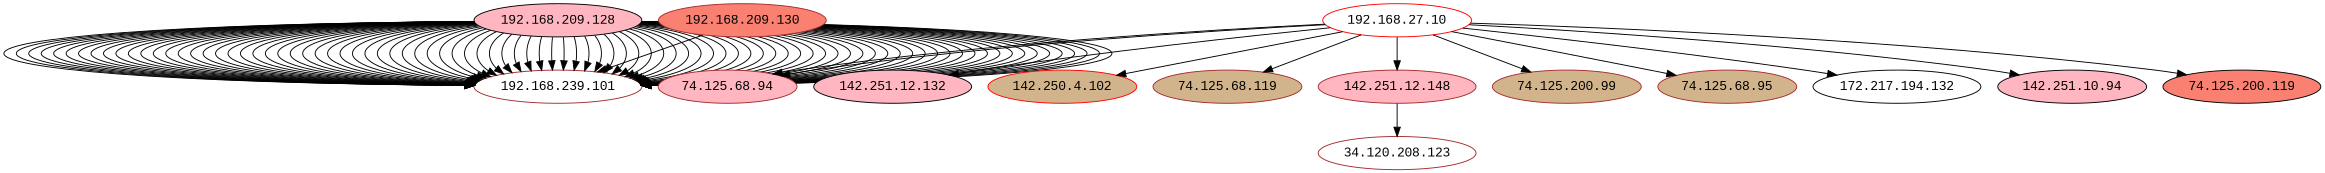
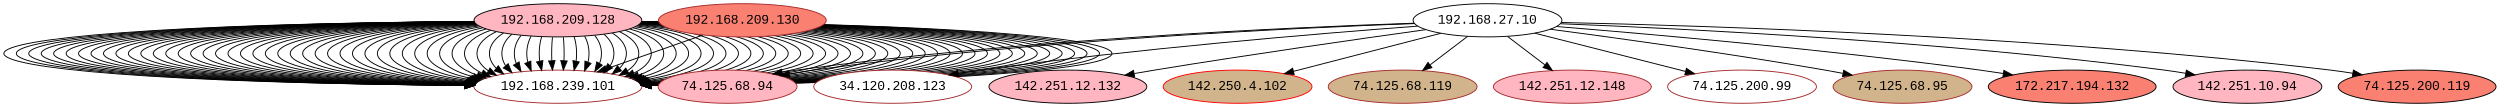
  digraph {
    fontname="Liberation Mono"
    node [activity_score=0.10 color=brown degree=1 fillcolor=lightpink fontname="Liberation Mono" in_degree=1 out_degree=0 style=filled total_connections=1]
    edge [conn_state_other=0.00 conn_state_partial=0.00 conn_state_rejected_reset=0.00 conn_state_successful=1.00 conn_state_suspicious=0.00 dst_port_type=0.00 fontname="Liberation Mono" history_length=0.80 local_orig=1.00 local_resp=1.00 orig_bytes=0.00 orig_ip_bytes=0.52 orig_pkts=0.17 protocol_ICMP=0.00 protocol_TCP=1.00 protocol_UDP=0.00 protocol_UNKNOWN=0.00 resp_bytes=0.00 resp_ip_bytes=0.44 resp_pkts=0.13 service_DNS=0.00 service_FTP=0.00 service_HTTP=0.00 service_SSH=0.00 service_UNKNOWN=1.00 src_port_type=1.00 timestamp_cos=-0.73 timestamp_sin=0.68]
    "192.168.209.128" [activity_score=1.00 color=black degree=3067 in_degree=14 out_degree=3053 total_connections=3067]
    "192.168.239.101" [activity_score=1.00 degree=3100 fillcolor=white in_degree=3074 out_degree=26 total_connections=3100]
-   "192.168.27.10" [activity_score=1.00 color=red degree=207 fillcolor=white in_degree=0 out_degree=207 total_connections=207]
+   "192.168.27.10" [activity_score=1.00 color=black degree=207 fillcolor=white in_degree=0 out_degree=207 total_connections=207]
    "74.125.68.94" [activity_score=0.69 degree=11 in_degree=11 total_connections=11]
    "34.120.208.123" [activity_score=0.41 degree=5 fillcolor=white in_degree=5 total_connections=5]
    "142.251.12.132" [color=black]
    "142.250.4.102" [activity_score=0.27 color=red degree=3 fillcolor=tan in_degree=3 total_connections=3]
    "74.125.68.119" [fillcolor=tan]
    "142.251.12.148"
-   "74.125.200.99" [activity_score=0.34 degree=4 fillcolor=tan in_degree=4 total_connections=4]
+   "74.125.200.99" [activity_score=0.34 degree=4 fillcolor=white in_degree=4 total_connections=4]
    "74.125.68.95" [activity_score=0.27 degree=3 fillcolor=tan in_degree=3 total_connections=3]
-   "172.217.194.132" [activity_score=0.47 color=black degree=6 fillcolor=white in_degree=6 total_connections=6]
+   "172.217.194.132" [activity_score=0.47 color=black degree=6 fillcolor=salmon in_degree=6 total_connections=6]
    "142.251.10.94" [color=black]
    "74.125.200.119" [activity_score=0.19 color=black degree=2 fillcolor=salmon in_degree=2 total_connections=2]
    "192.168.209.130" [activity_score=0.75 degree=13 fillcolor=salmon in_degree=0 out_degree=13 total_connections=13]
    "192.168.209.128" -> "192.168.239.101" [conn_state_rejected_reset=1.00 conn_state_successful=0.00 history_length=0.30 orig_ip_bytes=0.33 orig_pkts=0.08 resp_ip_bytes=0.30 resp_pkts=0.05]
    "192.168.209.128" -> "192.168.239.101" [conn_state_rejected_reset=1.00 conn_state_successful=0.00 history_length=0.30 orig_ip_bytes=0.33 orig_pkts=0.08 resp_ip_bytes=0.30 resp_pkts=0.05]
    "192.168.209.128" -> "192.168.239.101" [conn_state_rejected_reset=1.00 conn_state_successful=0.00 history_length=0.30 orig_ip_bytes=0.33 orig_pkts=0.08 resp_ip_bytes=0.30 resp_pkts=0.05]
    "192.168.209.128" -> "192.168.239.101" [conn_state_rejected_reset=1.00 conn_state_successful=0.00 history_length=0.30 orig_ip_bytes=0.33 orig_pkts=0.08 resp_ip_bytes=0.30 resp_pkts=0.05]
    "192.168.209.128" -> "192.168.239.101" [conn_state_rejected_reset=1.00 conn_state_successful=0.00 history_length=0.30 orig_ip_bytes=0.33 orig_pkts=0.08 resp_ip_bytes=0.30 resp_pkts=0.05]
    "192.168.209.128" -> "192.168.239.101" [conn_state_rejected_reset=1.00 conn_state_successful=0.00 history_length=0.30 orig_ip_bytes=0.33 orig_pkts=0.08 resp_ip_bytes=0.29 resp_pkts=0.05]
    "192.168.209.128" -> "192.168.239.101" [conn_state_rejected_reset=1.00 conn_state_successful=0.00 history_length=0.30 orig_ip_bytes=0.33 orig_pkts=0.08 resp_ip_bytes=0.29 resp_pkts=0.05]
    "192.168.209.128" -> "192.168.239.101" [conn_state_rejected_reset=1.00 conn_state_successful=0.00 history_length=0.20 orig_ip_bytes=0.30 orig_pkts=0.05 resp_ip_bytes=0.27 resp_pkts=0.05]
    "192.168.209.128" -> "192.168.239.101" [conn_state_rejected_reset=1.00 conn_state_successful=0.00 history_length=0.30 orig_ip_bytes=0.33 orig_pkts=0.08 resp_ip_bytes=0.30 resp_pkts=0.05]
    "192.168.209.128" -> "192.168.239.101" [conn_state_rejected_reset=1.00 conn_state_successful=0.00 history_length=0.30 orig_ip_bytes=0.33 orig_pkts=0.08 resp_ip_bytes=0.30 resp_pkts=0.05]
    "192.168.209.128" -> "192.168.239.101" [conn_state_rejected_reset=1.00 conn_state_successful=0.00 history_length=0.30 orig_ip_bytes=0.33 orig_pkts=0.08 resp_ip_bytes=0.30 resp_pkts=0.05]
    "192.168.209.128" -> "192.168.239.101" [conn_state_rejected_reset=1.00 conn_state_successful=0.00 history_length=0.30 orig_ip_bytes=0.33 orig_pkts=0.08 resp_ip_bytes=0.30 resp_pkts=0.05]
    "192.168.209.128" -> "192.168.239.101" [conn_state_rejected_reset=1.00 conn_state_successful=0.00 history_length=0.30 orig_ip_bytes=0.33 orig_pkts=0.08 resp_ip_bytes=0.30 resp_pkts=0.05]
    "192.168.209.128" -> "192.168.239.101" [conn_state_rejected_reset=1.00 conn_state_successful=0.00 history_length=0.30 orig_ip_bytes=0.33 orig_pkts=0.08 resp_ip_bytes=0.29 resp_pkts=0.05]
    "192.168.209.128" -> "192.168.239.101" [conn_state_rejected_reset=1.00 conn_state_successful=0.00 history_length=0.30 orig_ip_bytes=0.33 orig_pkts=0.08 resp_ip_bytes=0.29 resp_pkts=0.05]
    "192.168.209.128" -> "192.168.239.101" [conn_state_rejected_reset=1.00 conn_state_successful=0.00 history_length=0.20 orig_ip_bytes=0.30 orig_pkts=0.05 resp_ip_bytes=0.27 resp_pkts=0.05]
    "192.168.209.128" -> "192.168.239.101" [orig_bytes=0.36 orig_ip_bytes=0.48 orig_pkts=0.18 resp_bytes=0.67 resp_ip_bytes=0.68 resp_pkts=0.18 service_HTTP=1.00 service_UNKNOWN=0.00]
    "192.168.209.128" -> "192.168.239.101" [orig_bytes=0.48 resp_bytes=0.57 resp_ip_bytes=0.59 resp_pkts=0.19 src_port_type=0.50]
    "192.168.209.128" -> "192.168.239.101" [orig_bytes=0.49 resp_bytes=0.57 resp_ip_bytes=0.59 resp_pkts=0.19 src_port_type=0.50]
    "192.168.209.128" -> "192.168.239.101" [orig_bytes=0.47 orig_ip_bytes=0.50 orig_pkts=0.14 resp_bytes=0.44 resp_ip_bytes=0.48 service_HTTP=1.00 service_UNKNOWN=0.00]
    "192.168.209.128" -> "192.168.239.101" [orig_bytes=0.48 orig_pkts=0.18 resp_bytes=0.69 resp_ip_bytes=0.69 resp_pkts=0.21 src_port_type=0.50]
    "192.168.209.128" -> "192.168.239.101" [orig_bytes=0.48 resp_bytes=0.57 resp_ip_bytes=0.59 resp_pkts=0.18 src_port_type=0.50]
    "192.168.209.128" -> "192.168.239.101" [orig_bytes=0.49 resp_bytes=0.57 resp_ip_bytes=0.59 resp_pkts=0.19 src_port_type=0.50]
    "192.168.209.128" -> "192.168.239.101" [orig_bytes=0.48 resp_bytes=0.57 resp_ip_bytes=0.59 resp_pkts=0.19 src_port_type=0.50]
    "192.168.209.128" -> "192.168.239.101" [orig_bytes=0.52 orig_ip_bytes=0.54 orig_pkts=0.18 resp_bytes=0.57 resp_ip_bytes=0.59 resp_pkts=0.19 src_port_type=0.50]
    "192.168.209.128" -> "192.168.239.101" [conn_state_rejected_reset=1.00 conn_state_successful=0.00 orig_bytes=0.21 orig_ip_bytes=0.46 orig_pkts=0.18 resp_bytes=0.67 resp_ip_bytes=0.68 resp_pkts=0.18 service_HTTP=1.00 service_UNKNOWN=0.00]
    "192.168.209.128" -> "192.168.239.101" [orig_bytes=0.39 orig_ip_bytes=0.45 orig_pkts=0.13 resp_bytes=0.38 service_HTTP=1.00 service_UNKNOWN=0.00]
    "192.168.209.128" -> "192.168.239.101" [orig_bytes=0.37 orig_ip_bytes=0.44 orig_pkts=0.13 resp_bytes=0.45 resp_ip_bytes=0.48 service_HTTP=1.00 service_UNKNOWN=0.00]
    "192.168.209.128" -> "192.168.239.101" [history_length=0.90 orig_bytes=0.22 orig_ip_bytes=0.42 orig_pkts=0.14 resp_bytes=0.31 resp_pkts=0.15]
    "192.168.209.128" -> "192.168.239.101" [orig_bytes=0.38 orig_ip_bytes=0.44 orig_pkts=0.13 resp_bytes=0.44 resp_ip_bytes=0.48 service_HTTP=1.00 service_UNKNOWN=0.00]
    "192.168.209.128" -> "192.168.239.101" [orig_bytes=0.37 orig_ip_bytes=0.44 orig_pkts=0.13 resp_bytes=0.38 service_HTTP=1.00 service_UNKNOWN=0.00]
    "192.168.209.128" -> "192.168.239.101" [orig_bytes=0.37 orig_ip_bytes=0.44 orig_pkts=0.13 resp_bytes=0.45 resp_ip_bytes=0.48 service_HTTP=1.00 service_UNKNOWN=0.00]
    "192.168.209.128" -> "192.168.239.101" [orig_bytes=0.50 orig_ip_bytes=0.54 orig_pkts=0.19 resp_bytes=0.69 resp_ip_bytes=0.69 resp_pkts=0.22 src_port_type=0.50]
    "192.168.209.128" -> "192.168.239.101" [conn_state_rejected_reset=1.00 conn_state_successful=0.00 history_length=0.70 orig_bytes=0.47 orig_ip_bytes=0.50 orig_pkts=0.16 resp_bytes=0.55 resp_ip_bytes=0.56 resp_pkts=0.15 src_port_type=0.50]
    "192.168.209.128" -> "192.168.239.101" [history_length=0.90 orig_bytes=0.24 orig_ip_bytes=0.43 orig_pkts=0.14 resp_bytes=0.31 resp_pkts=0.15]
    "192.168.209.128" -> "192.168.239.101" [orig_bytes=0.42 orig_ip_bytes=0.49 orig_pkts=0.18 resp_bytes=0.67 resp_ip_bytes=0.68 resp_pkts=0.19 service_HTTP=1.00 service_UNKNOWN=0.00]
    "192.168.209.128" -> "192.168.239.101" [orig_bytes=0.29 orig_ip_bytes=0.42 orig_pkts=0.13 resp_bytes=0.15 resp_ip_bytes=0.41 src_port_type=0.50]
    "192.168.209.128" -> "192.168.239.101" [orig_bytes=0.37 orig_ip_bytes=0.45 orig_pkts=0.14 resp_bytes=0.44 resp_ip_bytes=0.48 service_HTTP=1.00 service_UNKNOWN=0.00]
    "192.168.209.128" -> "192.168.239.101" [orig_bytes=0.48 resp_bytes=0.57 resp_ip_bytes=0.59 resp_pkts=0.19 src_port_type=0.50]
    "192.168.209.128" -> "192.168.239.101" [history_length=0.90 orig_bytes=0.48 resp_bytes=0.56 resp_ip_bytes=0.58 resp_pkts=0.19 src_port_type=0.50]
    "192.168.209.128" -> "192.168.239.101" [orig_bytes=0.39 orig_ip_bytes=0.45 orig_pkts=0.14 resp_bytes=0.38 service_HTTP=1.00 service_UNKNOWN=0.00]
    "192.168.209.128" -> "192.168.239.101" [history_length=0.90 orig_bytes=0.48 resp_bytes=0.57 resp_ip_bytes=0.59 resp_pkts=0.19 src_port_type=0.50]
    "192.168.209.128" -> "192.168.239.101" [orig_bytes=0.37 orig_ip_bytes=0.45 orig_pkts=0.14 resp_bytes=0.44 resp_ip_bytes=0.48 service_HTTP=1.00 service_UNKNOWN=0.00]
    "192.168.209.128" -> "192.168.239.101" [history_length=0.90 orig_bytes=0.48 resp_bytes=0.56 resp_ip_bytes=0.58 resp_pkts=0.19 src_port_type=0.50]
    "192.168.209.128" -> "192.168.239.101" [orig_bytes=0.37 orig_ip_bytes=0.45 orig_pkts=0.14 resp_bytes=0.44 resp_ip_bytes=0.48 service_HTTP=1.00 service_UNKNOWN=0.00]
    "192.168.209.128" -> "192.168.239.101" [orig_bytes=0.38 orig_ip_bytes=0.45 orig_pkts=0.14 resp_bytes=0.45 resp_ip_bytes=0.48 service_HTTP=1.00 service_UNKNOWN=0.00]
    "192.168.209.128" -> "192.168.239.101" [orig_bytes=0.37 orig_ip_bytes=0.45 orig_pkts=0.14 resp_bytes=0.38 service_HTTP=1.00 service_UNKNOWN=0.00]
    "192.168.209.128" -> "192.168.239.101" [history_length=0.90 orig_bytes=0.49 resp_bytes=0.56 resp_ip_bytes=0.58 resp_pkts=0.19 src_port_type=0.50]
    "192.168.209.128" -> "192.168.239.101" [orig_bytes=0.37 orig_ip_bytes=0.44 orig_pkts=0.13 resp_bytes=0.44 resp_ip_bytes=0.48 service_HTTP=1.00 service_UNKNOWN=0.00]
    "192.168.209.128" -> "192.168.239.101" [orig_bytes=0.37 orig_ip_bytes=0.44 orig_pkts=0.13 resp_bytes=0.44 resp_ip_bytes=0.48 service_HTTP=1.00 service_UNKNOWN=0.00]
    "192.168.209.128" -> "192.168.239.101" [history_length=0.90 orig_bytes=0.48 orig_pkts=0.18 resp_bytes=0.57 resp_ip_bytes=0.59 resp_pkts=0.19 src_port_type=0.50]
    "192.168.209.128" -> "192.168.239.101" [orig_bytes=0.49 resp_bytes=0.57 resp_ip_bytes=0.59 resp_pkts=0.18 src_port_type=0.50]
    "192.168.209.128" -> "192.168.239.101" [orig_bytes=0.39 orig_ip_bytes=0.45 orig_pkts=0.13 resp_bytes=0.38 service_HTTP=1.00 service_UNKNOWN=0.00]
    "192.168.209.128" -> "192.168.239.101" [conn_state_rejected_reset=1.00 conn_state_successful=0.00 orig_bytes=0.48 resp_bytes=0.57 resp_ip_bytes=0.58 resp_pkts=0.18 src_port_type=0.50]
    "192.168.209.128" -> "192.168.239.101" [orig_bytes=0.37 orig_ip_bytes=0.44 orig_pkts=0.13 resp_bytes=0.45 resp_ip_bytes=0.48 service_HTTP=1.00 service_UNKNOWN=0.00]
    "192.168.209.128" -> "192.168.239.101" [orig_bytes=0.49 resp_bytes=0.56 resp_ip_bytes=0.58 resp_pkts=0.18 src_port_type=0.50]
    "192.168.209.128" -> "192.168.239.101" [orig_bytes=0.48 resp_bytes=0.57 resp_ip_bytes=0.59 resp_pkts=0.19 src_port_type=0.50]
    "192.168.209.128" -> "192.168.239.101" [orig_bytes=0.49 resp_bytes=0.56 resp_ip_bytes=0.58 resp_pkts=0.19 src_port_type=0.50]
    "192.168.209.128" -> "192.168.239.101" [orig_bytes=0.46 orig_ip_bytes=0.49 orig_pkts=0.15 resp_bytes=0.51 resp_ip_bytes=0.53 resp_pkts=0.15]
    "192.168.209.128" -> "192.168.239.101" [orig_bytes=0.36 orig_ip_bytes=0.48 orig_pkts=0.18 resp_bytes=0.67 resp_ip_bytes=0.68 resp_pkts=0.19 service_HTTP=1.00 service_UNKNOWN=0.00]
    "192.168.209.128" -> "192.168.239.101" [orig_bytes=0.39 orig_ip_bytes=0.45 orig_pkts=0.13 resp_bytes=0.38 service_HTTP=1.00 service_UNKNOWN=0.00]
    "192.168.209.128" -> "192.168.239.101" [orig_bytes=0.49 resp_bytes=0.56 resp_ip_bytes=0.58 resp_pkts=0.19 src_port_type=0.50]
    "192.168.209.128" -> "192.168.239.101" [orig_bytes=0.53 orig_ip_bytes=0.55 orig_pkts=0.18 resp_bytes=0.69 resp_ip_bytes=0.69 resp_pkts=0.21 src_port_type=0.50]
    "192.168.209.128" -> "192.168.239.101" [orig_bytes=0.39 orig_ip_bytes=0.45 orig_pkts=0.13 resp_bytes=0.38 service_HTTP=1.00 service_UNKNOWN=0.00]
    "192.168.209.128" -> "192.168.239.101" [orig_bytes=0.49 resp_bytes=0.56 resp_ip_bytes=0.58 resp_pkts=0.18 src_port_type=0.50]
    "192.168.209.128" -> "192.168.239.101" [orig_bytes=0.48 orig_pkts=0.16 resp_bytes=0.56 resp_ip_bytes=0.57 resp_pkts=0.16 service_SSH=1.00 service_UNKNOWN=0.00]
    "192.168.209.128" -> "192.168.239.101" [orig_bytes=0.48 orig_pkts=0.18 resp_bytes=0.69 resp_ip_bytes=0.69 resp_pkts=0.22 src_port_type=0.50]
    "192.168.209.128" -> "192.168.239.101" [orig_bytes=0.39 orig_ip_bytes=0.45 orig_pkts=0.13 resp_bytes=0.38 service_HTTP=1.00 service_UNKNOWN=0.00]
    "192.168.209.128" -> "192.168.239.101" [orig_bytes=0.49 resp_bytes=0.56 resp_ip_bytes=0.58 resp_pkts=0.19 src_port_type=0.50]
    "192.168.209.128" -> "192.168.239.101" [orig_bytes=0.39 orig_ip_bytes=0.45 orig_pkts=0.13 resp_bytes=0.38 service_HTTP=1.00 service_UNKNOWN=0.00]
    "192.168.209.128" -> "192.168.239.101" [orig_bytes=0.49 resp_bytes=0.56 resp_ip_bytes=0.58 resp_pkts=0.18 src_port_type=0.50]
    "192.168.209.128" -> "192.168.239.101" [orig_bytes=0.39 orig_ip_bytes=0.45 orig_pkts=0.13 resp_bytes=0.38 service_HTTP=1.00 service_UNKNOWN=0.00]
    "192.168.209.128" -> "192.168.239.101" [orig_bytes=0.49 orig_pkts=0.16 resp_bytes=0.54 resp_ip_bytes=0.55 resp_pkts=0.16 service_SSH=1.00 service_UNKNOWN=0.00]
    "192.168.209.128" -> "192.168.239.101" [orig_bytes=0.49 resp_bytes=0.56 resp_ip_bytes=0.58 resp_pkts=0.18 src_port_type=0.50]
    "192.168.209.128" -> "192.168.239.101" [orig_bytes=0.39 orig_ip_bytes=0.45 orig_pkts=0.13 resp_bytes=0.38 service_HTTP=1.00 service_UNKNOWN=0.00]
    "192.168.209.128" -> "192.168.239.101" [orig_bytes=0.49 resp_bytes=0.56 resp_ip_bytes=0.58 resp_pkts=0.19 src_port_type=0.50]
    "192.168.209.128" -> "192.168.239.101" [orig_bytes=0.46 orig_ip_bytes=0.50 orig_pkts=0.15 resp_bytes=0.51 resp_ip_bytes=0.53 resp_pkts=0.16]
    "192.168.209.128" -> "192.168.239.101" [orig_bytes=0.49 resp_bytes=0.56 resp_ip_bytes=0.58 resp_pkts=0.19 src_port_type=0.50]
    "192.168.209.128" -> "192.168.239.101" [orig_bytes=0.46 orig_ip_bytes=0.50 orig_pkts=0.15 resp_bytes=0.51 resp_ip_bytes=0.53 resp_pkts=0.16]
    "192.168.209.128" -> "192.168.239.101" [orig_bytes=0.49 orig_pkts=0.16 resp_bytes=0.53 resp_ip_bytes=0.55 resp_pkts=0.16 service_SSH=1.00 service_UNKNOWN=0.00]
    "192.168.209.128" -> "192.168.239.101" [orig_bytes=0.21 orig_ip_bytes=0.46 orig_pkts=0.18 resp_bytes=0.67 resp_ip_bytes=0.68 resp_pkts=0.18 service_HTTP=1.00 service_UNKNOWN=0.00]
    "192.168.209.128" -> "192.168.239.101" [orig_bytes=0.35 orig_ip_bytes=0.44 orig_pkts=0.14 resp_bytes=0.31 resp_ip_bytes=0.41 resp_pkts=0.12 src_port_type=0.50]
    "192.168.209.128" -> "192.168.239.101" [orig_bytes=0.47 orig_pkts=0.18 resp_bytes=0.69 resp_ip_bytes=0.69 resp_pkts=0.21 src_port_type=0.50]
    "192.168.209.128" -> "192.168.239.101" [orig_bytes=0.33 orig_ip_bytes=0.44 orig_pkts=0.14 resp_bytes=0.50 resp_ip_bytes=0.51 resp_pkts=0.12 src_port_type=0.50]
    "192.168.209.128" -> "192.168.239.101" [orig_bytes=0.42 orig_ip_bytes=0.47 orig_pkts=0.14 resp_bytes=0.50 resp_ip_bytes=0.51 resp_pkts=0.12 src_port_type=0.50]
    "192.168.209.128" -> "192.168.239.101" [conn_state_rejected_reset=1.00 conn_state_successful=0.00 history_length=0.70 orig_bytes=0.27 orig_ip_bytes=0.47 orig_pkts=0.19 resp_bytes=0.67 resp_ip_bytes=0.68 resp_pkts=0.17 service_HTTP=1.00 service_UNKNOWN=0.00]
    "192.168.209.128" -> "192.168.239.101" [orig_bytes=0.35 orig_ip_bytes=0.44 orig_pkts=0.14 resp_bytes=0.31 resp_ip_bytes=0.41 resp_pkts=0.12 src_port_type=0.50]
    "192.168.209.128" -> "192.168.239.101" [history_length=0.90 orig_bytes=0.47 orig_pkts=0.19 resp_bytes=0.69 resp_ip_bytes=0.69 resp_pkts=0.21 src_port_type=0.50]
    "192.168.209.128" -> "192.168.239.101" [orig_bytes=0.42 orig_ip_bytes=0.47 orig_pkts=0.14 resp_bytes=0.50 resp_ip_bytes=0.51 resp_pkts=0.12 src_port_type=0.50]
    "192.168.209.128" -> "192.168.239.101" [orig_bytes=0.35 orig_ip_bytes=0.44 orig_pkts=0.14 resp_bytes=0.31 resp_ip_bytes=0.41 resp_pkts=0.12 src_port_type=0.50]
    "192.168.27.10" -> "74.125.68.94" [local_resp=0.00 orig_bytes=0.56 orig_ip_bytes=0.58 orig_pkts=0.22 resp_bytes=0.63 resp_ip_bytes=0.64 resp_pkts=0.22 src_port_type=0.50 timestamp_cos=-0.72 timestamp_sin=0.69]
    "192.168.27.10" -> "74.125.68.94" [local_resp=0.00 orig_bytes=0.63 orig_ip_bytes=0.71 orig_pkts=0.41 resp_bytes=0.97 resp_ip_bytes=0.97 resp_pkts=0.46 src_port_type=0.50 timestamp_cos=-0.72 timestamp_sin=0.69]
-   "142.251.12.148" -> "34.120.208.123" [local_resp=0.00 orig_bytes=0.69 orig_ip_bytes=0.70 orig_pkts=0.30 resp_bytes=0.64 resp_ip_bytes=0.66 resp_pkts=0.30 src_port_type=0.50 timestamp_cos=-0.72 timestamp_sin=0.69]
+   "192.168.27.10" -> "34.120.208.123" [local_resp=0.00 orig_bytes=0.69 orig_ip_bytes=0.70 orig_pkts=0.30 resp_bytes=0.64 resp_ip_bytes=0.66 resp_pkts=0.30 src_port_type=0.50 timestamp_cos=-0.72 timestamp_sin=0.69]
    "192.168.27.10" -> "142.251.12.132" [local_resp=0.00 orig_bytes=0.56 orig_ip_bytes=0.59 orig_pkts=0.24 resp_bytes=0.67 resp_ip_bytes=0.68 resp_pkts=0.23 src_port_type=0.50 timestamp_sin=0.69]
    "192.168.27.10" -> "142.250.4.102" [local_resp=0.00 orig_bytes=0.56 orig_ip_bytes=0.58 orig_pkts=0.23 resp_bytes=0.65 resp_ip_bytes=0.66 resp_pkts=0.23 src_port_type=0.50 timestamp_sin=0.69]
    "192.168.27.10" -> "74.125.68.119" [local_resp=0.00 orig_bytes=0.56 orig_ip_bytes=0.58 orig_pkts=0.22 resp_bytes=0.63 resp_ip_bytes=0.64 resp_pkts=0.22 src_port_type=0.50 timestamp_sin=0.69]
    "192.168.27.10" -> "142.251.12.148" [local_resp=0.00 orig_bytes=0.56 orig_ip_bytes=0.58 orig_pkts=0.22 resp_bytes=0.63 resp_ip_bytes=0.64 resp_pkts=0.22 timestamp_sin=0.69]
    "192.168.27.10" -> "74.125.200.99" [local_resp=0.00 orig_bytes=0.75 orig_ip_bytes=0.77 orig_pkts=0.39 resp_bytes=0.90 resp_ip_bytes=0.91 resp_pkts=0.41 timestamp_cos=-0.72 timestamp_sin=0.69]
    "192.168.27.10" -> "74.125.68.95" [local_resp=0.00 orig_bytes=0.56 orig_ip_bytes=0.58 orig_pkts=0.23 resp_bytes=0.63 resp_ip_bytes=0.64 resp_pkts=0.23 src_port_type=0.50 timestamp_sin=0.69]
    "192.168.27.10" -> "172.217.194.132" [local_resp=0.00 orig_bytes=0.60 orig_ip_bytes=0.63 orig_pkts=0.29 resp_bytes=0.78 resp_ip_bytes=0.78 resp_pkts=0.31 timestamp_cos=-0.72 timestamp_sin=0.69]
    "192.168.27.10" -> "142.251.10.94" [local_resp=0.00 orig_bytes=0.56 orig_ip_bytes=0.58 orig_pkts=0.22 resp_bytes=0.63 resp_ip_bytes=0.64 resp_pkts=0.22 timestamp_sin=0.69]
    "192.168.27.10" -> "74.125.200.119" [local_resp=0.00 orig_bytes=0.65 orig_ip_bytes=0.71 orig_pkts=0.40 resp_bytes=0.96 resp_ip_bytes=0.96 resp_pkts=0.45 src_port_type=0.50 timestamp_cos=-0.72 timestamp_sin=0.69]
    "192.168.209.130" -> "192.168.239.101" [orig_bytes=0.55 orig_ip_bytes=0.57 orig_pkts=0.18 resp_bytes=0.63 resp_ip_bytes=0.64 resp_pkts=0.19 service_HTTP=1.00 service_UNKNOWN=0.00 src_port_type=0.50]
  }
